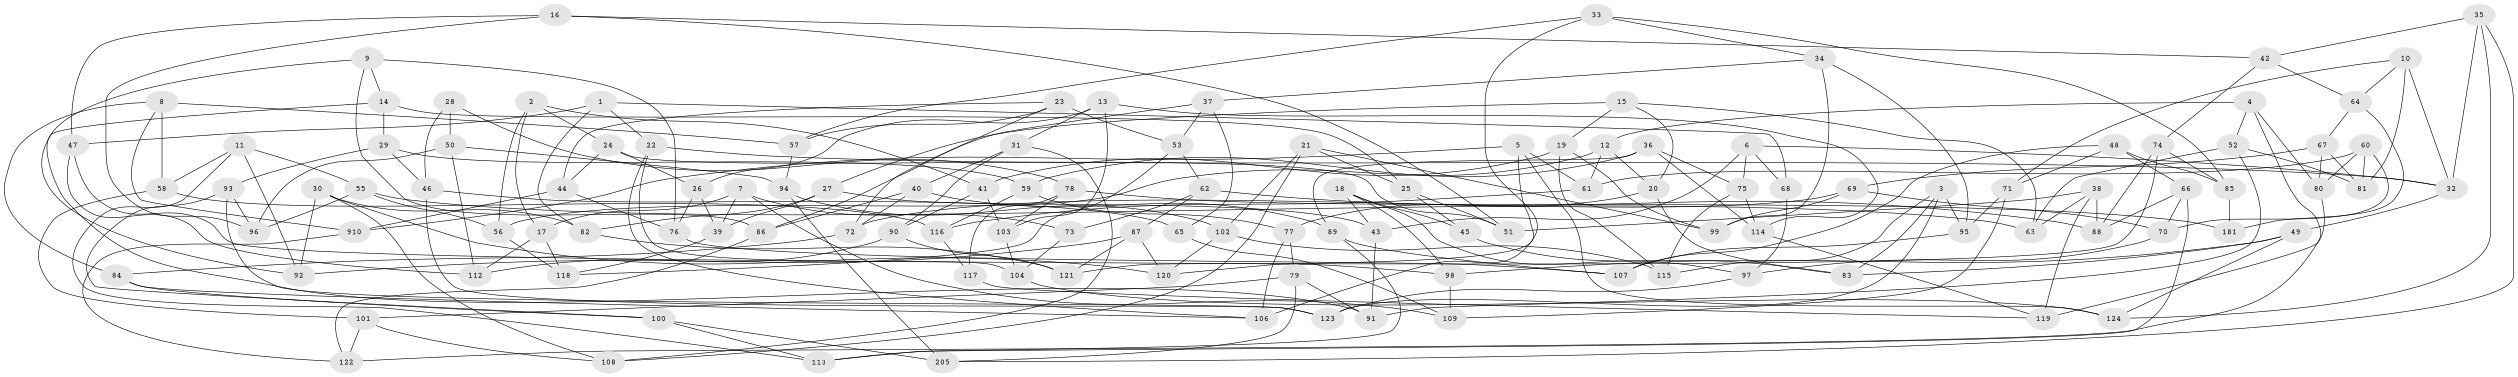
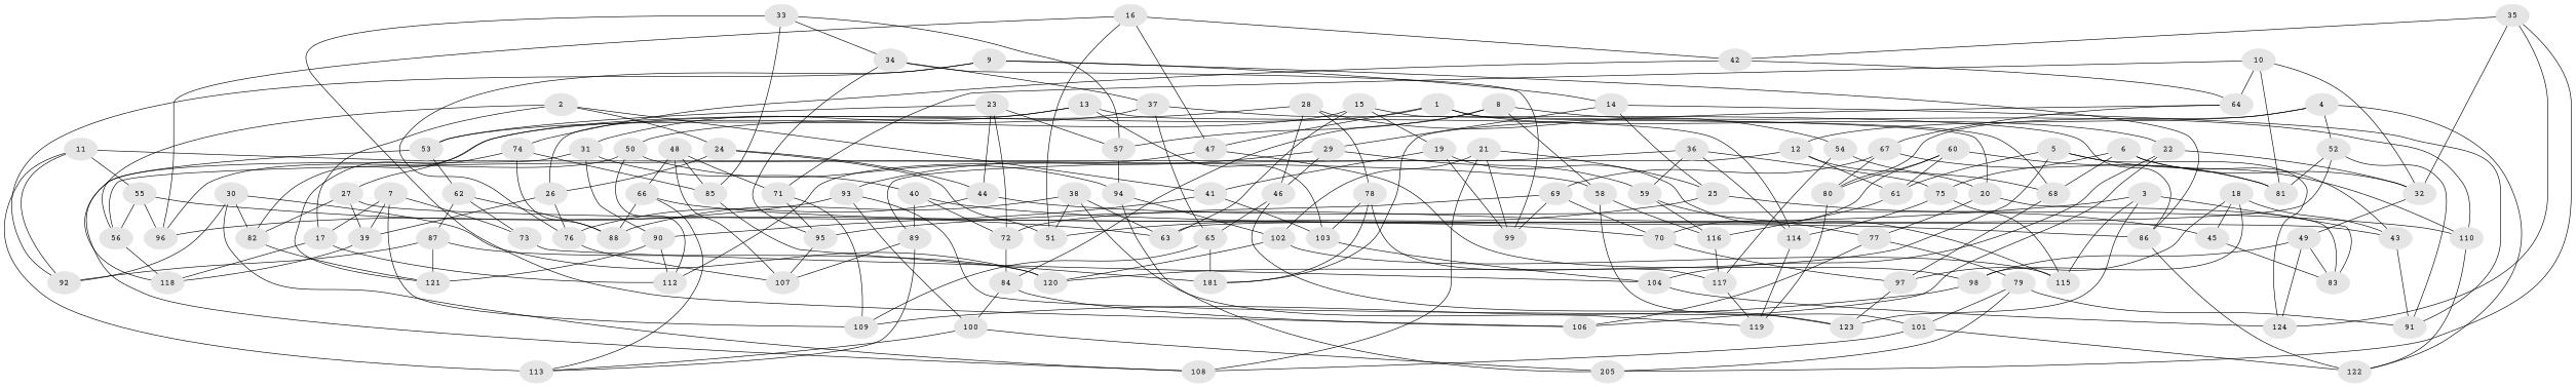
  graph {
    fontname="Courier Prime"
    node [color=gray90 fontname="Courier Prime" style=filled]
    edge [fontname="Courier Prime"]
    1
    22
    47
    68
    82
    32
    104
    106
    112
    98
    97
    121
    2
    17
    24
    41
    56
    118
    26
    51
    44
    103
    90
    3
    83
    95
    115
    123
    107
    4
    12
    52
    80
    122
    61
    20
    81
    91
    63
    119
    5
-   110 [label=910]
+   110
    120
    124
    116
    6
    43
    75
    49
    114
    7
    39
    73
    109
    8
    57
    58
    84
    94
    101
    100
    9
    14
    76
    86
    92
    25
    29
    10
    64
    71
    67
    n73 [label=181]
    11
    55
    113
    96
    77
    13
    31
    108
    40
    45
    46
    59
    93
    15
    19
    27
    99
    16
    42
    74
    18
    79
    21
    102
    23
    53
    72
    62
    28
    50
+   54
    78
    65
    117
    30
    89
    33
    34
    85
    37
    35
    n115 [label=205]
    36
    38
    88
    48
    66
    70
    87
    60
    69
    1 -- 22
    1 -- 47
    1 -- 68
    1 -- 82
    22 -- 32
    22 -- 104
    22 -- 106
    47 -- 112
    47 -- 98
    68 -- 97
    82 -- 121
    32 -- 49
    104 -- 124
    98 -- 109
    97 -- 123
    2 -- 17
    2 -- 24
    2 -- 41
    2 -- 56
    17 -- 112
    17 -- 118
    24 -- 26
    24 -- 51
    24 -- 44
    41 -- 103
    41 -- 90
    56 -- 118
    26 -- 39
    26 -- 76
    44 -- 110
    44 -- 76
    103 -- 104
    90 -- 112
    90 -- 121
    3 -- 83
    3 -- 95
    3 -- 115
    3 -- 123
    95 -- 107
    4 -- 12
    4 -- 52
    4 -- 80
    4 -- 122
    12 -- 56
    12 -- 61
    12 -- 20
    52 -- 81
    52 -- 91
    52 -- 63
    80 -- 119
    61 -- 116
    20 -- 83
    20 -- 77
    5 -- 61
    5 -- 110
    5 -- 120
    5 -- 124
    110 -- 122
    116 -- 117
    6 -- 68
    6 -- 32
    6 -- 43
    6 -- 75
    43 -- 91
    75 -- 115
    75 -- 114
    49 -- 98
    49 -- 83
    49 -- 124
    114 -- 119
    7 -- 17
    7 -- 39
    7 -- 73
    7 -- 109
    39 -- 118
    73 -- 104
    8 -- 110
    8 -- 57
    8 -- 58
    8 -- 84
    57 -- 94
    58 -- 116
    58 -- 101
    84 -- 106
    84 -- 100
    94 -- 102
    94 -- n115
    101 -- 122
    101 -- 108
    100 -- 113
    100 -- n115
    9 -- 14
    9 -- 76
    9 -- 86
    9 -- 92
    14 -- 91
    14 -- 25
    14 -- 29
    76 -- 107
    86 -- 122
    25 -- 51
    25 -- 45
    29 -- 46
    29 -- 59
    29 -- 93
    10 -- 32
    10 -- 81
    10 -- 64
    10 -- 71
    64 -- 67
    64 -- n73
    71 -- 95
    71 -- 109
    67 -- 80
    67 -- 81
    67 -- 69
    11 -- 58
    11 -- 92
    11 -- 55
    11 -- 113
    55 -- 56
    55 -- 63
    55 -- 96
    77 -- 106
    77 -- 79
    13 -- 26
    13 -- 103
    13 -- 114
    13 -- 31
    31 -- 90
    31 -- 108
    31 -- 40
    40 -- 86
    40 -- 72
    40 -- 89
    45 -- 83
    46 -- 123
    46 -- 65
    59 -- 116
    59 -- 77
    93 -- 123
    93 -- 100
    93 -- 96
    15 -- 20
    15 -- 63
    15 -- 19
    15 -- 27
    19 -- 41
    19 -- 115
    19 -- 99
    27 -- 82
    27 -- 43
    27 -- 39
    16 -- 47
    16 -- 51
    16 -- 96
    16 -- 42
    42 -- 64
    42 -- 74
    74 -- 121
    74 -- 85
    74 -- 88
    18 -- 98
    18 -- 97
    18 -- 43
    18 -- 45
    79 -- 91
    79 -- 101
    79 -- n115
    21 -- 25
    21 -- 108
    21 -- 99
    21 -- 102
    102 -- 115
    102 -- 120
    23 -- 44
    23 -- 57
    23 -- 53
    23 -- 72
    53 -- 118
    53 -- 62
    72 -- 84
    62 -- 73
    62 -- 88
    62 -- 87
    28 -- 46
    28 -- 50
+   28 -- 54
    28 -- 78
    50 -- 112
    50 -- 94
    50 -- 96
+   54 -- 68
+   54 -- 117
    78 -- 103
    78 -- n73
    78 -- 117
    65 -- 109
+   65 -- n73
    117 -- 119
    30 -- 82
    30 -- 120
    30 -- 92
    30 -- 108
    89 -- 107
    89 -- 113
    33 -- 106
    33 -- 57
    33 -- 34
    33 -- 85
    34 -- 95
    34 -- 99
    34 -- 37
    85 -- n73
    37 -- 86
    37 -- 53
    37 -- 65
    35 -- 32
    35 -- 124
    35 -- 42
    35 -- n115
    36 -- 75
    36 -- 114
    36 -- 59
    36 -- 89
    38 -- 51
    38 -- 63
    38 -- 119
    38 -- 88
    48 -- 107
    48 -- 71
    48 -- 85
    48 -- 66
    66 -- 113
    66 -- 88
    66 -- 70
    70 -- 97
    87 -- 121
    87 -- 120
    87 -- 92
    60 -- 80
    60 -- 61
    60 -- 81
    60 -- 70
    69 -- 99
    69 -- 72
    69 -- 70
  }
